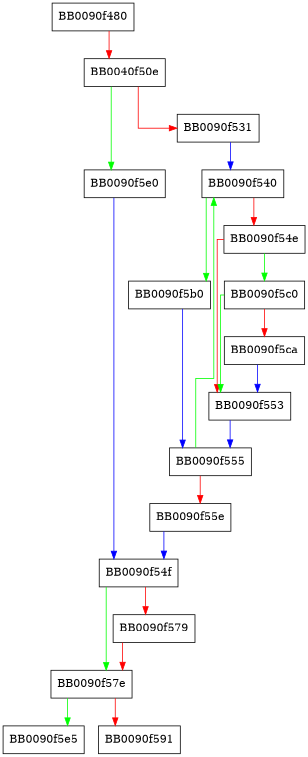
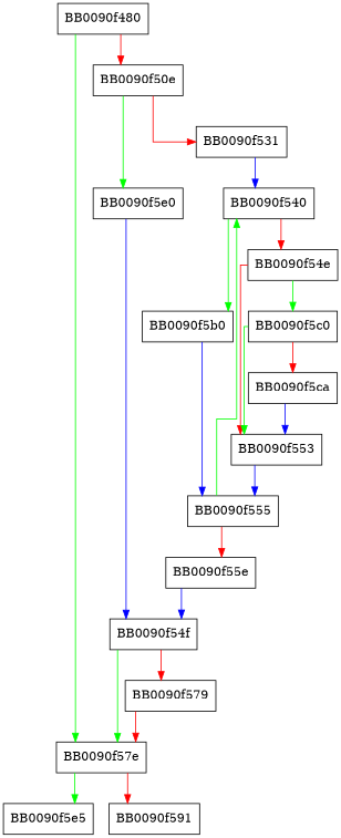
  digraph {
    splines=ortho
    node [shape=box]
    edge [color=red]
    BB0090f480
    BB0090f57e
-   BB0090f50e [label=BB0040f50e]
+   BB0090f50e
    BB0090f5e5
    BB0090f591
    BB0090f5e0
    BB0090f531
    n8 [label=BB0090f54f]
    BB0090f540
    BB0090f579
    BB0090f5b0
    BB0090f54e
    BB0090f555
    BB0090f5c0
    BB0090f553
    BB0090f55e
    BB0090f5ca
+   BB0090f480 -> BB0090f57e [color=green]
    BB0090f480 -> BB0090f50e
    BB0090f57e -> BB0090f5e5 [color=green]
    BB0090f57e -> BB0090f591
    BB0090f50e -> BB0090f5e0 [color=green]
    BB0090f50e -> BB0090f531
    BB0090f5e0 -> n8 [color=blue]
    BB0090f531 -> BB0090f540 [color=blue]
    n8 -> BB0090f57e [color=green]
    n8 -> BB0090f579
    BB0090f540 -> BB0090f5b0 [color=green]
    BB0090f540 -> BB0090f54e
    BB0090f579 -> BB0090f57e
    BB0090f5b0 -> BB0090f555 [color=blue]
    BB0090f54e -> BB0090f5c0 [color=green]
    BB0090f54e -> BB0090f553
    BB0090f555 -> BB0090f540 [color=green]
    BB0090f555 -> BB0090f55e
    BB0090f5c0 -> BB0090f553 [color=green]
    BB0090f5c0 -> BB0090f5ca
    BB0090f553 -> BB0090f555 [color=blue]
    BB0090f55e -> n8 [color=blue]
    BB0090f5ca -> BB0090f553 [color=blue]
  }
